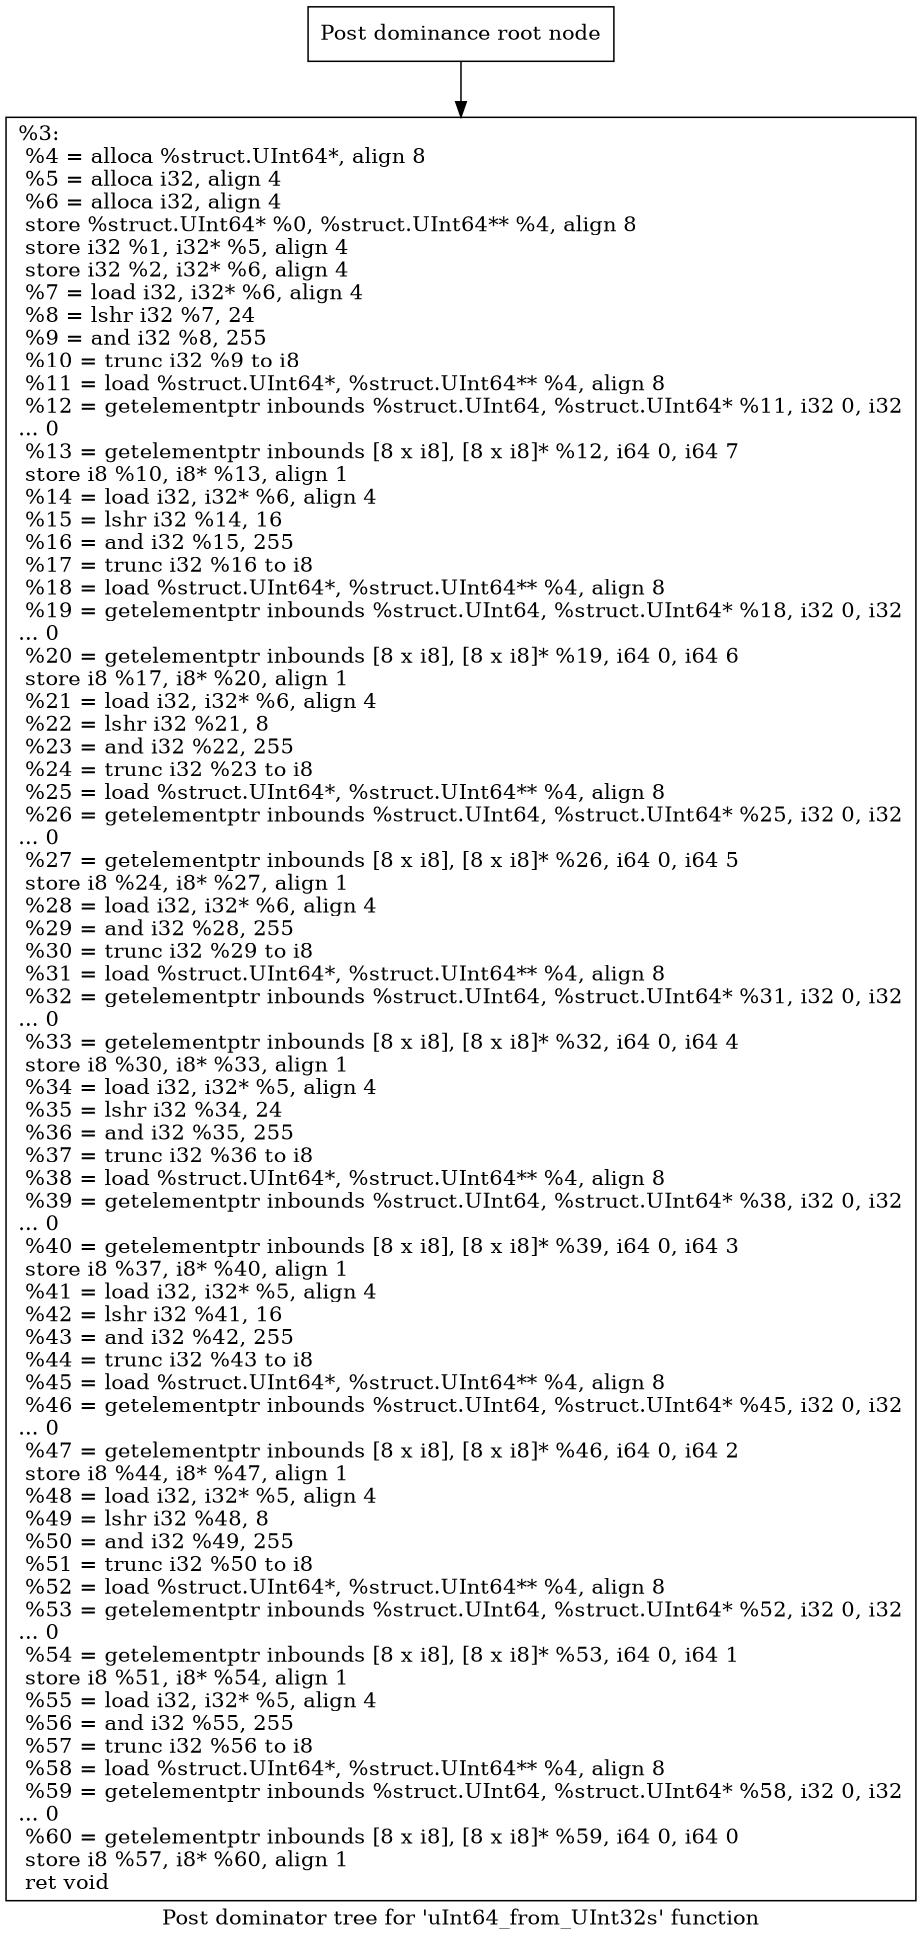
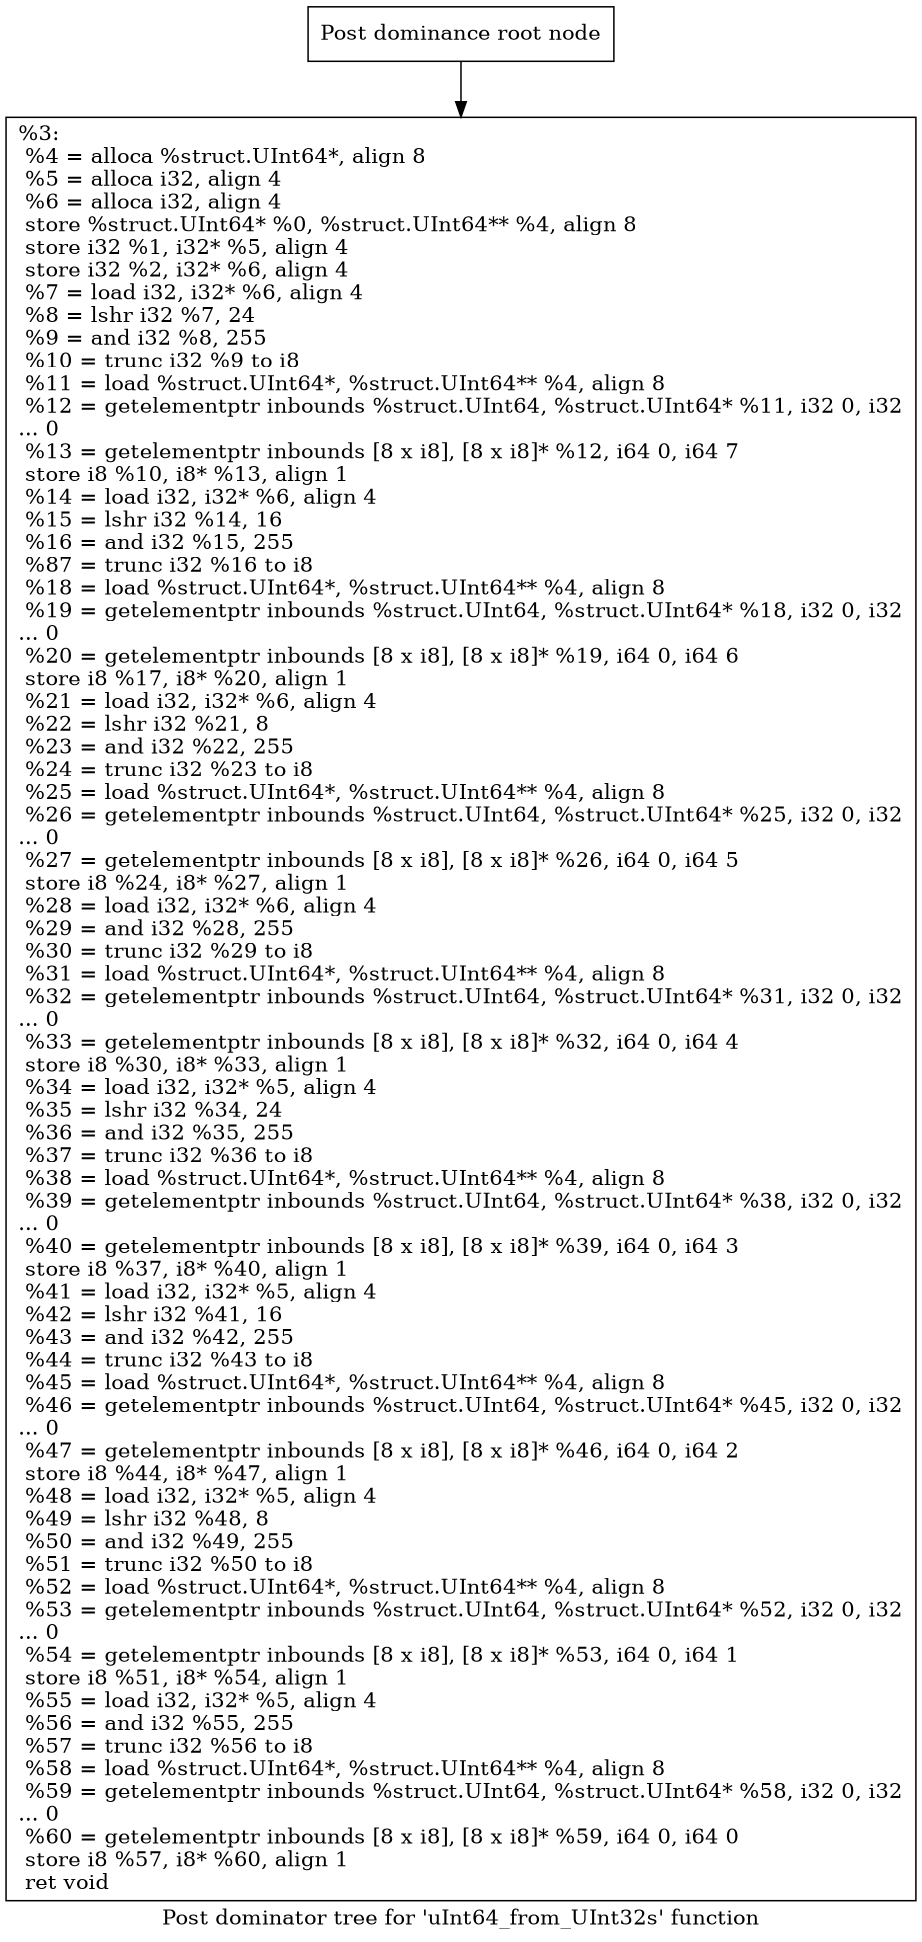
  digraph {
    label="Post dominator tree for 'uInt64_from_UInt32s' function"
    node [shape=record]
    n1 [label="{Post dominance root node}"]
-   n2 [label="{%3:\l  %4 = alloca %struct.UInt64*, align 8\l  %5 = alloca i32, align 4\l  %6 = alloca i32, align 4\l  store %struct.UInt64* %0, %struct.UInt64** %4, align 8\l  store i32 %1, i32* %5, align 4\l  store i32 %2, i32* %6, align 4\l  %7 = load i32, i32* %6, align 4\l  %8 = lshr i32 %7, 24\l  %9 = and i32 %8, 255\l  %10 = trunc i32 %9 to i8\l  %11 = load %struct.UInt64*, %struct.UInt64** %4, align 8\l  %12 = getelementptr inbounds %struct.UInt64, %struct.UInt64* %11, i32 0, i32\l... 0\l  %13 = getelementptr inbounds [8 x i8], [8 x i8]* %12, i64 0, i64 7\l  store i8 %10, i8* %13, align 1\l  %14 = load i32, i32* %6, align 4\l  %15 = lshr i32 %14, 16\l  %16 = and i32 %15, 255\l  %17 = trunc i32 %16 to i8\l  %18 = load %struct.UInt64*, %struct.UInt64** %4, align 8\l  %19 = getelementptr inbounds %struct.UInt64, %struct.UInt64* %18, i32 0, i32\l... 0\l  %20 = getelementptr inbounds [8 x i8], [8 x i8]* %19, i64 0, i64 6\l  store i8 %17, i8* %20, align 1\l  %21 = load i32, i32* %6, align 4\l  %22 = lshr i32 %21, 8\l  %23 = and i32 %22, 255\l  %24 = trunc i32 %23 to i8\l  %25 = load %struct.UInt64*, %struct.UInt64** %4, align 8\l  %26 = getelementptr inbounds %struct.UInt64, %struct.UInt64* %25, i32 0, i32\l... 0\l  %27 = getelementptr inbounds [8 x i8], [8 x i8]* %26, i64 0, i64 5\l  store i8 %24, i8* %27, align 1\l  %28 = load i32, i32* %6, align 4\l  %29 = and i32 %28, 255\l  %30 = trunc i32 %29 to i8\l  %31 = load %struct.UInt64*, %struct.UInt64** %4, align 8\l  %32 = getelementptr inbounds %struct.UInt64, %struct.UInt64* %31, i32 0, i32\l... 0\l  %33 = getelementptr inbounds [8 x i8], [8 x i8]* %32, i64 0, i64 4\l  store i8 %30, i8* %33, align 1\l  %34 = load i32, i32* %5, align 4\l  %35 = lshr i32 %34, 24\l  %36 = and i32 %35, 255\l  %37 = trunc i32 %36 to i8\l  %38 = load %struct.UInt64*, %struct.UInt64** %4, align 8\l  %39 = getelementptr inbounds %struct.UInt64, %struct.UInt64* %38, i32 0, i32\l... 0\l  %40 = getelementptr inbounds [8 x i8], [8 x i8]* %39, i64 0, i64 3\l  store i8 %37, i8* %40, align 1\l  %41 = load i32, i32* %5, align 4\l  %42 = lshr i32 %41, 16\l  %43 = and i32 %42, 255\l  %44 = trunc i32 %43 to i8\l  %45 = load %struct.UInt64*, %struct.UInt64** %4, align 8\l  %46 = getelementptr inbounds %struct.UInt64, %struct.UInt64* %45, i32 0, i32\l... 0\l  %47 = getelementptr inbounds [8 x i8], [8 x i8]* %46, i64 0, i64 2\l  store i8 %44, i8* %47, align 1\l  %48 = load i32, i32* %5, align 4\l  %49 = lshr i32 %48, 8\l  %50 = and i32 %49, 255\l  %51 = trunc i32 %50 to i8\l  %52 = load %struct.UInt64*, %struct.UInt64** %4, align 8\l  %53 = getelementptr inbounds %struct.UInt64, %struct.UInt64* %52, i32 0, i32\l... 0\l  %54 = getelementptr inbounds [8 x i8], [8 x i8]* %53, i64 0, i64 1\l  store i8 %51, i8* %54, align 1\l  %55 = load i32, i32* %5, align 4\l  %56 = and i32 %55, 255\l  %57 = trunc i32 %56 to i8\l  %58 = load %struct.UInt64*, %struct.UInt64** %4, align 8\l  %59 = getelementptr inbounds %struct.UInt64, %struct.UInt64* %58, i32 0, i32\l... 0\l  %60 = getelementptr inbounds [8 x i8], [8 x i8]* %59, i64 0, i64 0\l  store i8 %57, i8* %60, align 1\l  ret void\l}"]
+   n2 [label="{%3:\l  %4 = alloca %struct.UInt64*, align 8\l  %5 = alloca i32, align 4\l  %6 = alloca i32, align 4\l  store %struct.UInt64* %0, %struct.UInt64** %4, align 8\l  store i32 %1, i32* %5, align 4\l  store i32 %2, i32* %6, align 4\l  %7 = load i32, i32* %6, align 4\l  %8 = lshr i32 %7, 24\l  %9 = and i32 %8, 255\l  %10 = trunc i32 %9 to i8\l  %11 = load %struct.UInt64*, %struct.UInt64** %4, align 8\l  %12 = getelementptr inbounds %struct.UInt64, %struct.UInt64* %11, i32 0, i32\l... 0\l  %13 = getelementptr inbounds [8 x i8], [8 x i8]* %12, i64 0, i64 7\l  store i8 %10, i8* %13, align 1\l  %14 = load i32, i32* %6, align 4\l  %15 = lshr i32 %14, 16\l  %16 = and i32 %15, 255\l  %87 = trunc i32 %16 to i8\l  %18 = load %struct.UInt64*, %struct.UInt64** %4, align 8\l  %19 = getelementptr inbounds %struct.UInt64, %struct.UInt64* %18, i32 0, i32\l... 0\l  %20 = getelementptr inbounds [8 x i8], [8 x i8]* %19, i64 0, i64 6\l  store i8 %17, i8* %20, align 1\l  %21 = load i32, i32* %6, align 4\l  %22 = lshr i32 %21, 8\l  %23 = and i32 %22, 255\l  %24 = trunc i32 %23 to i8\l  %25 = load %struct.UInt64*, %struct.UInt64** %4, align 8\l  %26 = getelementptr inbounds %struct.UInt64, %struct.UInt64* %25, i32 0, i32\l... 0\l  %27 = getelementptr inbounds [8 x i8], [8 x i8]* %26, i64 0, i64 5\l  store i8 %24, i8* %27, align 1\l  %28 = load i32, i32* %6, align 4\l  %29 = and i32 %28, 255\l  %30 = trunc i32 %29 to i8\l  %31 = load %struct.UInt64*, %struct.UInt64** %4, align 8\l  %32 = getelementptr inbounds %struct.UInt64, %struct.UInt64* %31, i32 0, i32\l... 0\l  %33 = getelementptr inbounds [8 x i8], [8 x i8]* %32, i64 0, i64 4\l  store i8 %30, i8* %33, align 1\l  %34 = load i32, i32* %5, align 4\l  %35 = lshr i32 %34, 24\l  %36 = and i32 %35, 255\l  %37 = trunc i32 %36 to i8\l  %38 = load %struct.UInt64*, %struct.UInt64** %4, align 8\l  %39 = getelementptr inbounds %struct.UInt64, %struct.UInt64* %38, i32 0, i32\l... 0\l  %40 = getelementptr inbounds [8 x i8], [8 x i8]* %39, i64 0, i64 3\l  store i8 %37, i8* %40, align 1\l  %41 = load i32, i32* %5, align 4\l  %42 = lshr i32 %41, 16\l  %43 = and i32 %42, 255\l  %44 = trunc i32 %43 to i8\l  %45 = load %struct.UInt64*, %struct.UInt64** %4, align 8\l  %46 = getelementptr inbounds %struct.UInt64, %struct.UInt64* %45, i32 0, i32\l... 0\l  %47 = getelementptr inbounds [8 x i8], [8 x i8]* %46, i64 0, i64 2\l  store i8 %44, i8* %47, align 1\l  %48 = load i32, i32* %5, align 4\l  %49 = lshr i32 %48, 8\l  %50 = and i32 %49, 255\l  %51 = trunc i32 %50 to i8\l  %52 = load %struct.UInt64*, %struct.UInt64** %4, align 8\l  %53 = getelementptr inbounds %struct.UInt64, %struct.UInt64* %52, i32 0, i32\l... 0\l  %54 = getelementptr inbounds [8 x i8], [8 x i8]* %53, i64 0, i64 1\l  store i8 %51, i8* %54, align 1\l  %55 = load i32, i32* %5, align 4\l  %56 = and i32 %55, 255\l  %57 = trunc i32 %56 to i8\l  %58 = load %struct.UInt64*, %struct.UInt64** %4, align 8\l  %59 = getelementptr inbounds %struct.UInt64, %struct.UInt64* %58, i32 0, i32\l... 0\l  %60 = getelementptr inbounds [8 x i8], [8 x i8]* %59, i64 0, i64 0\l  store i8 %57, i8* %60, align 1\l  ret void\l}"]
    n1 -> n2
  }
